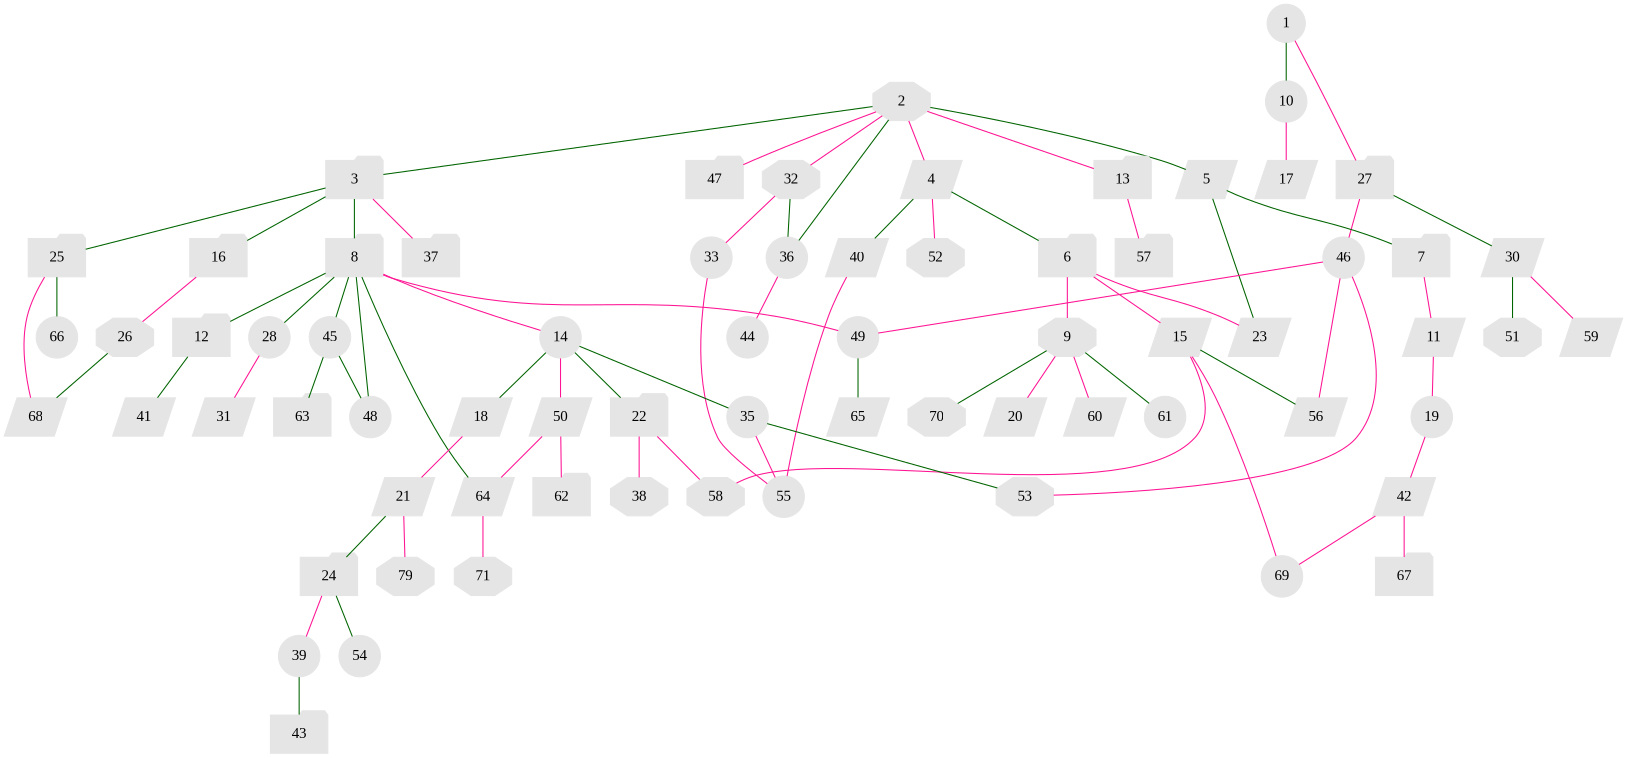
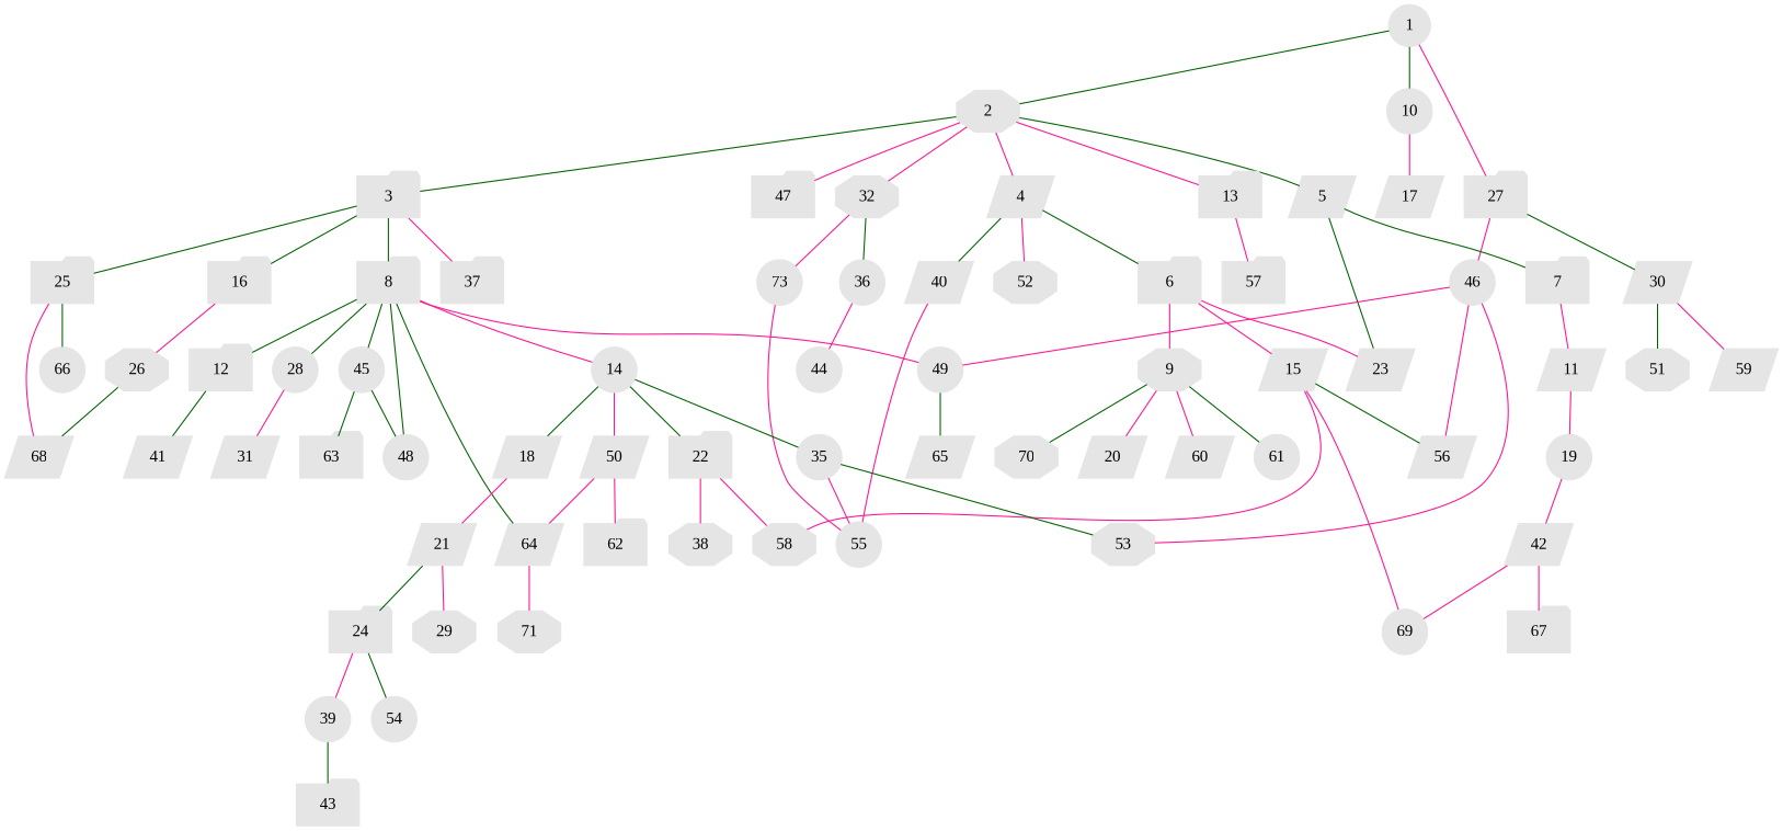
  graph {
    fontname="Liberation Serif"
    node [color=gray90 fontname="Liberation Serif" shape=parallelogram style=filled]
    edge [color=deeppink fontname="Liberation Serif"]
    1 [shape=circle]
    2 [shape=octagon]
    10 [shape=circle]
    27 [shape=folder]
    3 [shape=folder]
    4
    5
    13 [shape=folder]
    32 [shape=octagon]
    47 [shape=folder]
    17
    30
    46 [shape=circle]
    8 [shape=folder]
    16 [shape=folder]
    25 [shape=folder]
    37 [shape=folder]
    6 [shape=folder]
    40
    52 [shape=octagon]
    7 [shape=folder]
    23
    57 [shape=folder]
-   33 [shape=circle]
+   33 [shape=circle label=73]
    36 [shape=circle]
    12 [shape=folder]
    14 [shape=circle]
    28 [shape=circle]
    45 [shape=circle]
    48 [shape=circle]
    49 [shape=circle]
    64
    26 [shape=octagon]
    66 [shape=circle]
    68
    9 [shape=octagon]
    15
    55 [shape=circle]
    11
    20
    60
    61 [shape=circle]
    70 [shape=octagon]
    56
    58 [shape=octagon]
    69 [shape=circle]
    19 [shape=circle]
    41
    18
    22 [shape=folder]
    35 [shape=circle]
    50
    31
    63 [shape=folder]
    65
    71 [shape=octagon]
    42
    21
    38 [shape=octagon]
    53 [shape=octagon]
    62 [shape=folder]
    24 [shape=folder]
-   29 [shape=octagon label=79]
+   29 [shape=octagon]
    67 [shape=folder]
    39 [shape=circle]
    54 [shape=circle]
    43 [shape=folder]
    51 [shape=octagon]
    59
    44 [shape=circle]
-   36 -- 2 [color=darkgreen]
+   1 -- 2 [color=darkgreen]
    1 -- 10 [color=darkgreen]
    1 -- 27
    2 -- 3 [color=darkgreen]
    2 -- 4
    2 -- 5 [color=darkgreen]
    2 -- 13
    2 -- 32
    2 -- 47
    10 -- 17
    27 -- 30 [color=darkgreen]
    27 -- 46
    3 -- 8 [color=darkgreen]
    3 -- 16 [color=darkgreen]
    3 -- 25 [color=darkgreen]
    3 -- 37
    4 -- 6 [color=darkgreen]
    4 -- 40 [color=darkgreen]
    4 -- 52
    5 -- 7 [color=darkgreen]
    5 -- 23 [color=darkgreen]
    13 -- 57
    32 -- 33
    32 -- 36 [color=darkgreen]
    30 -- 51 [color=darkgreen]
    30 -- 59
    46 -- 49
    46 -- 56
    46 -- 53
    8 -- 12 [color=darkgreen]
    8 -- 14
    8 -- 28 [color=darkgreen]
    8 -- 45 [color=darkgreen]
    8 -- 48 [color=darkgreen]
    8 -- 49
    8 -- 64 [color=darkgreen]
    16 -- 26
    25 -- 66 [color=darkgreen]
    25 -- 68
    6 -- 23
    6 -- 9
    6 -- 15
    40 -- 55
    7 -- 11
    33 -- 55
    36 -- 44
    12 -- 41 [color=darkgreen]
    14 -- 18 [color=darkgreen]
    14 -- 22 [color=darkgreen]
    14 -- 35 [color=darkgreen]
    14 -- 50
    28 -- 31
    45 -- 48 [color=darkgreen]
    45 -- 63 [color=darkgreen]
    49 -- 65 [color=darkgreen]
    64 -- 71
    26 -- 68 [color=darkgreen]
    9 -- 20
    9 -- 60
    9 -- 61 [color=darkgreen]
    9 -- 70 [color=darkgreen]
    15 -- 56 [color=darkgreen]
    15 -- 58
    15 -- 69
    11 -- 19
    19 -- 42
    18 -- 21
    22 -- 58
    22 -- 38
    35 -- 55
    35 -- 53 [color=darkgreen]
    50 -- 64
    50 -- 62
    42 -- 69
    42 -- 67
    21 -- 24 [color=darkgreen]
    21 -- 29
    24 -- 39
    24 -- 54 [color=darkgreen]
    39 -- 43 [color=darkgreen]
  }
